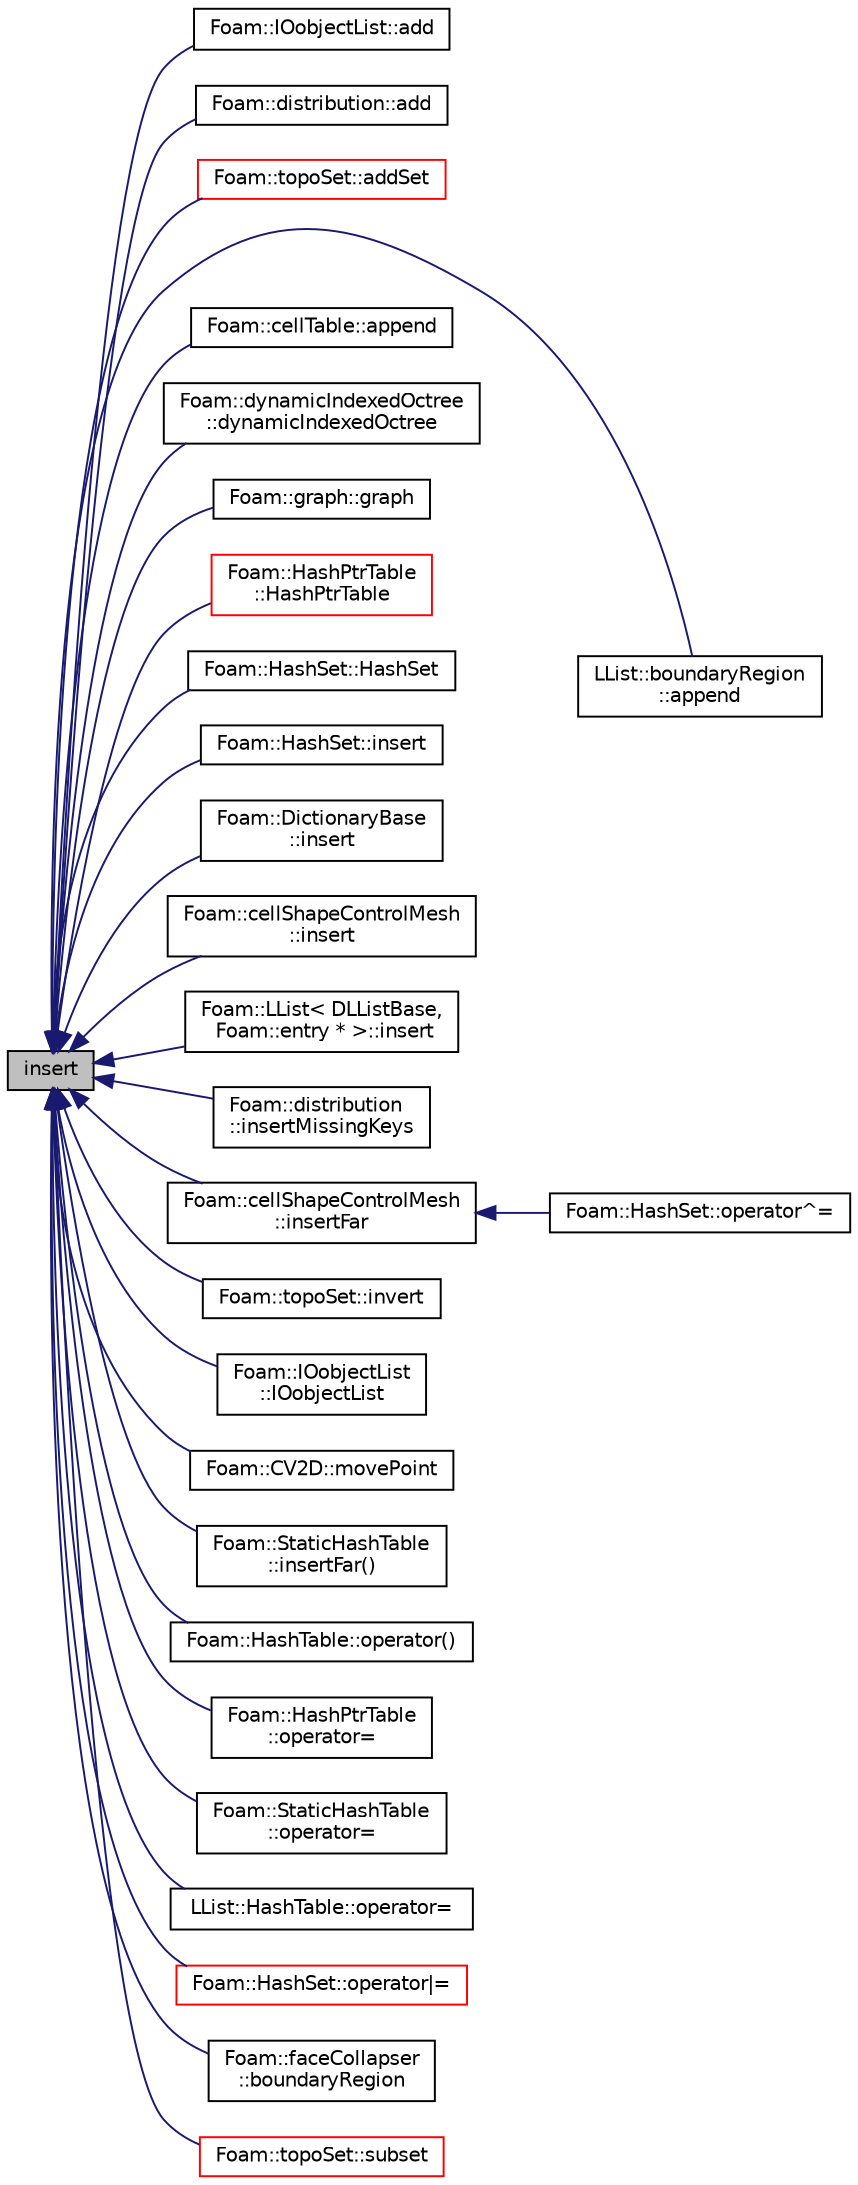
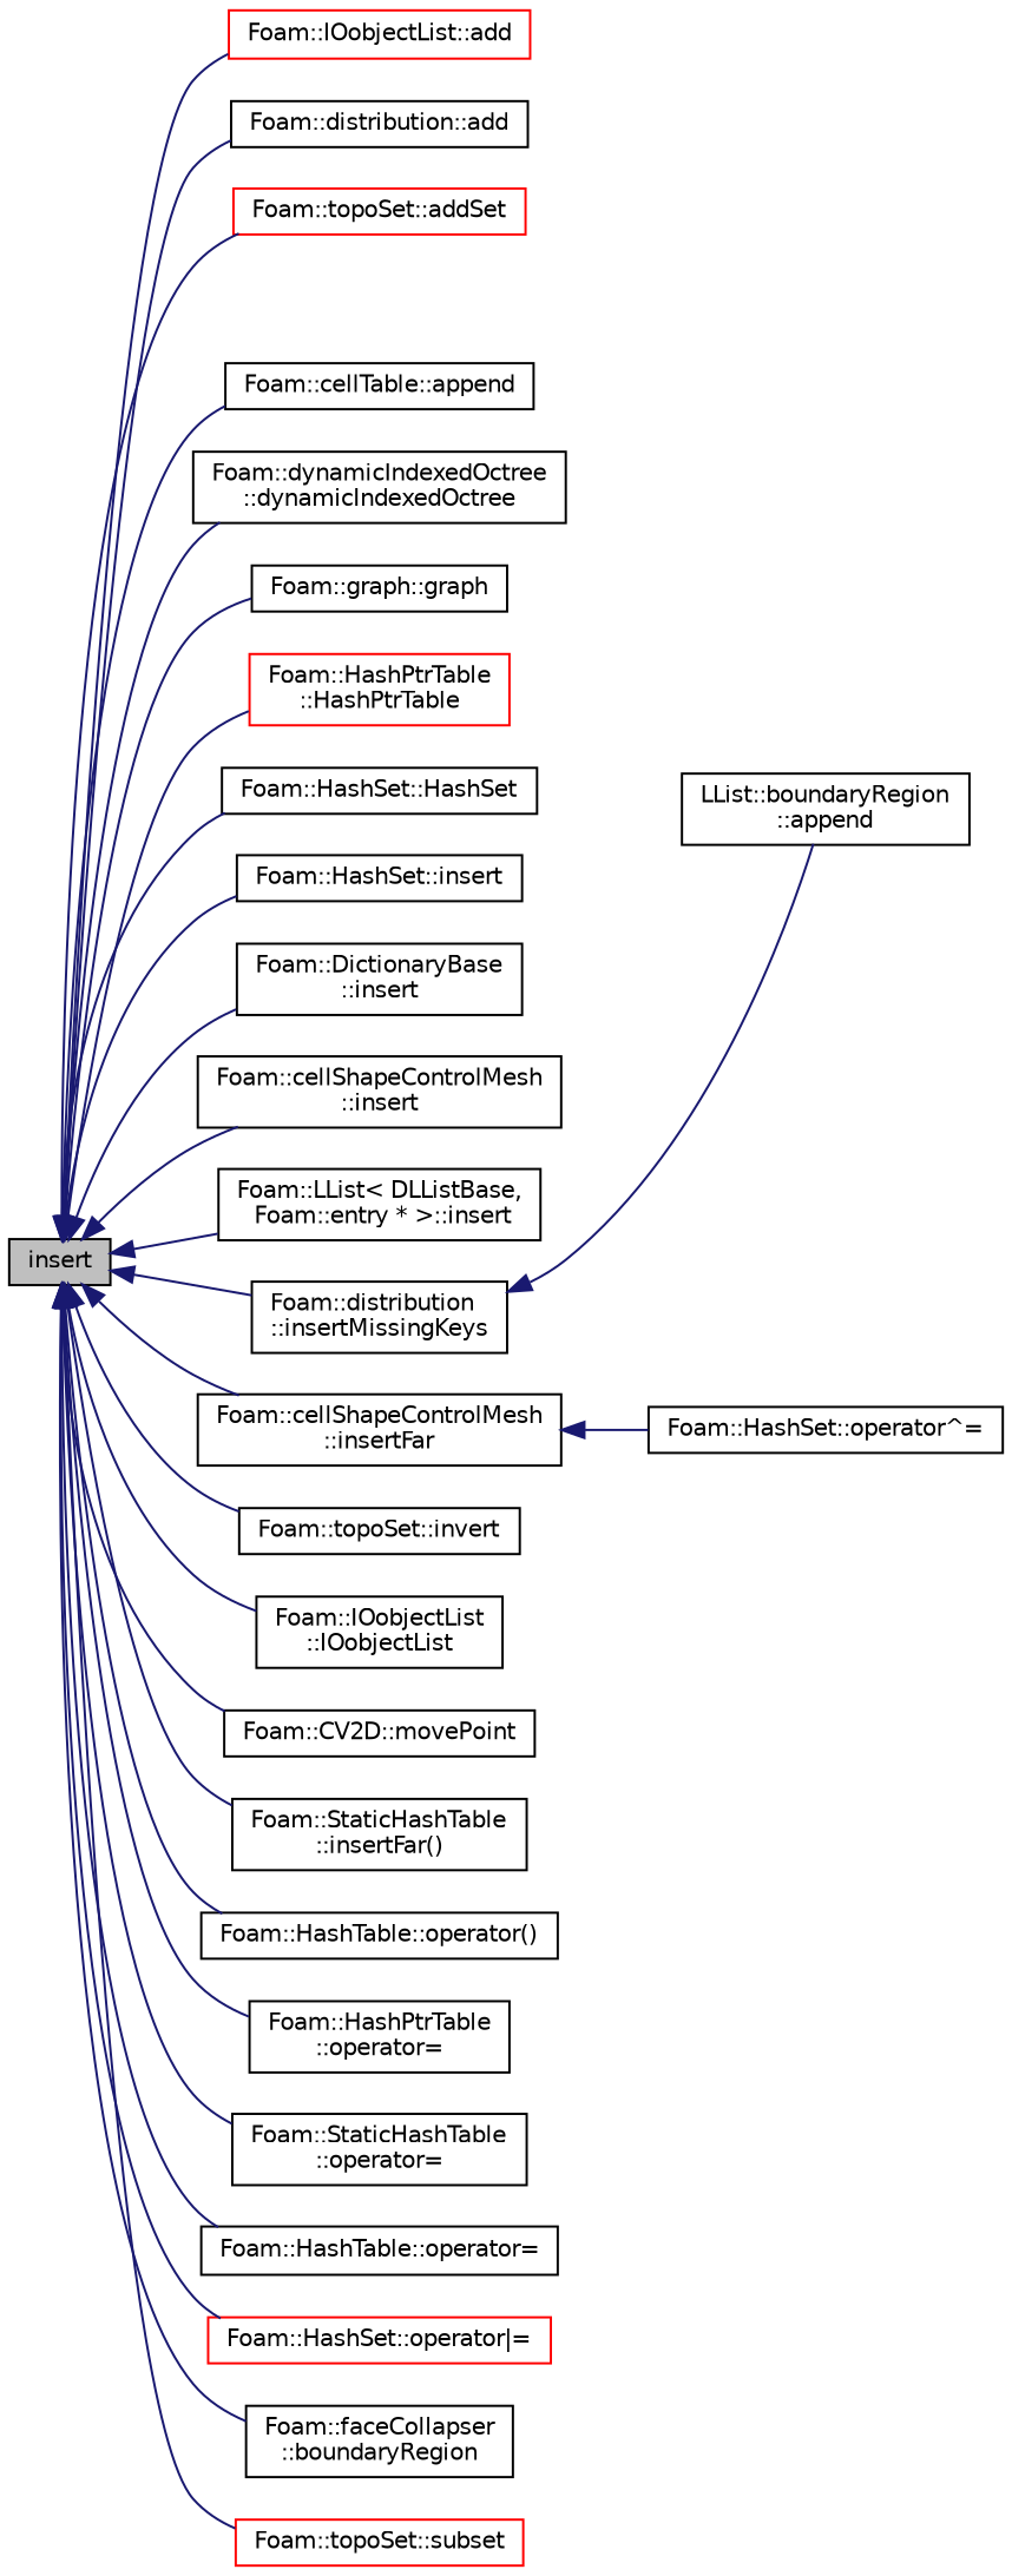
  digraph {
    rankdir=LR
    node [color=black fontname=Helvetica fontsize=10 shape=record]
    edge [color=midnightblue dir=back fontname=Helvetica fontsize=10 labelfontname=Helvetica labelfontsize=10 style=solid]
    n1 [fillcolor=grey75 fontcolor=black height=0.2 label=insert style=filled width=0.4]
-   n2 [height=0.2 label="Foam::IOobjectList::add" width=0.4]
+   n2 [color=red height=0.2 label="Foam::IOobjectList::add" width=0.4]
    n3 [height=0.2 label="Foam::distribution::add" width=0.4]
    n4 [color=red height=0.2 label="Foam::topoSet::addSet" width=0.4]
    n5 [height=0.2 label="LList::boundaryRegion\l::append" width=0.4]
    n6 [height=0.2 label="Foam::cellTable::append" width=0.4]
    n7 [height=0.2 label="Foam::dynamicIndexedOctree\l::dynamicIndexedOctree" width=0.4]
    n8 [height=0.2 label="Foam::graph::graph" width=0.4]
    n9 [color=red height=0.2 label="Foam::HashPtrTable\l::HashPtrTable" width=0.4]
    n10 [height=0.2 label="Foam::HashSet::HashSet" width=0.4]
    n11 [height=0.2 label="Foam::HashSet::insert" width=0.4]
    n12 [height=0.2 label="Foam::DictionaryBase\l::insert" width=0.4]
    n13 [height=0.2 label="Foam::cellShapeControlMesh\l::insert" width=0.4]
    n14 [height=0.2 label="Foam::LList\< DLListBase,\l Foam::entry * \>::insert" width=0.4]
    n15 [height=0.2 label="Foam::cellShapeControlMesh\l::insertFar" width=0.4]
    n16 [height=0.2 label="Foam::distribution\l::insertMissingKeys" width=0.4]
    n17 [height=0.2 label="Foam::topoSet::invert" width=0.4]
    n18 [height=0.2 label="Foam::IOobjectList\l::IOobjectList" width=0.4]
    n19 [height=0.2 label="Foam::CV2D::movePoint" width=0.4]
    n20 [height=0.2 label="Foam::StaticHashTable\l::insertFar()" width=0.4]
    n21 [height=0.2 label="Foam::HashTable::operator()" width=0.4]
    n22 [height=0.2 label="Foam::HashPtrTable\l::operator=" width=0.4]
    n23 [height=0.2 label="Foam::StaticHashTable\l::operator=" width=0.4]
-   n24 [height=0.2 label="LList::HashTable::operator=" width=0.4]
+   n24 [height=0.2 label="Foam::HashTable::operator=" width=0.4]
    n25 [color=red height=0.2 label="Foam::HashSet::operator\|=" width=0.4]
    n26 [height=0.2 label="Foam::faceCollapser\l::boundaryRegion" width=0.4]
    n27 [color=red height=0.2 label="Foam::topoSet::subset" width=0.4]
    n28 [height=0.2 label="Foam::HashSet::operator^=" width=0.4]
    n1 -> n2
    n1 -> n3
    n1 -> n4
-   n1 -> n5
+   n16 -> n5
    n1 -> n6
    n1 -> n7
    n1 -> n8
    n1 -> n9
    n1 -> n10
    n1 -> n11
    n1 -> n12
    n1 -> n13
    n1 -> n14
    n1 -> n15
    n1 -> n16
    n1 -> n17
    n1 -> n18
    n1 -> n19
    n1 -> n20
    n1 -> n21
    n1 -> n22
    n1 -> n23
    n1 -> n24
    n1 -> n25
    n1 -> n26
    n1 -> n27
    n15 -> n28
  }
